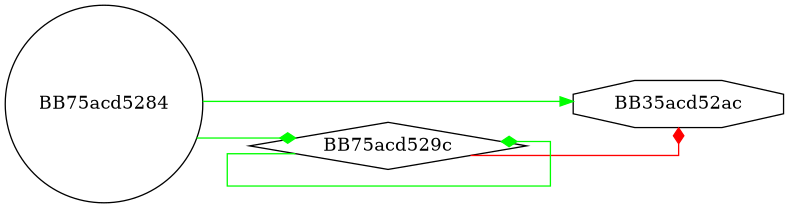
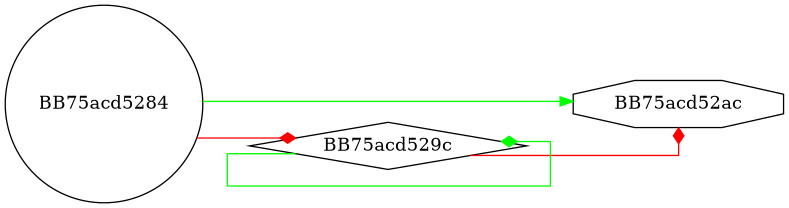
  digraph {
    rankdir=LR
    splines=ortho
    edge [arrowhead=diamond color=green]
    n1 [label=BB75acd5284 shape=circle]
-   BB75acd52ac [shape=octagon label=BB35acd52ac]
+   BB75acd52ac [shape=octagon]
    BB75acd529c [shape=diamond]
    n1 -> BB75acd52ac [arrowhead=normal]
-   n1 -> BB75acd529c
+   n1 -> BB75acd529c [color=red]
    BB75acd529c -> BB75acd52ac [color=red]
    BB75acd529c -> BB75acd529c
  }
